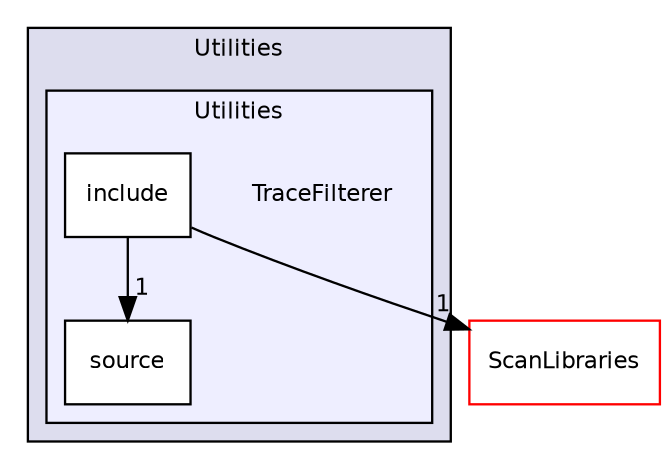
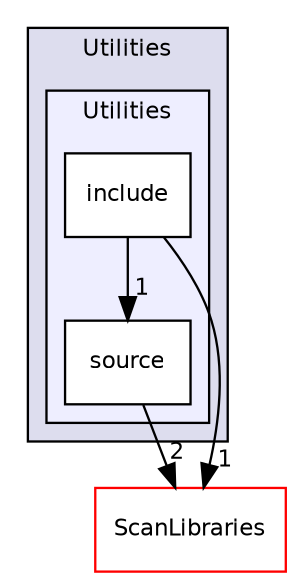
  digraph {
    compound=true
    node [fontname=Helvetica fontsize=10 shape=box color=black fillcolor=white style=filled]
    edge [headlabel=1 labeldistance=1.5 labelfontname=Helvetica labelfontsize=10]
-   n1 [label=TraceFilterer shape=plaintext color="" fillcolor="" style=""]
    n2 [label=include]
    n3 [label=source]
    n4 [color=red label=ScanLibraries]
    subgraph cluster_1 {
      bgcolor="#ddddee"
      fontname=Helvetica
      fontsize=10
      label=Utilities
      pencolor=black
      subgraph cluster_2 {
        bgcolor="#eeeeff"
        fontname=Helvetica
        fontsize=10
        label=Utilities
        pencolor=black
-       n1
        n2
        n3
      }
    }
    n2 -> n3
    n2 -> n4
+   n3 -> n4 [headlabel=2]
  }
